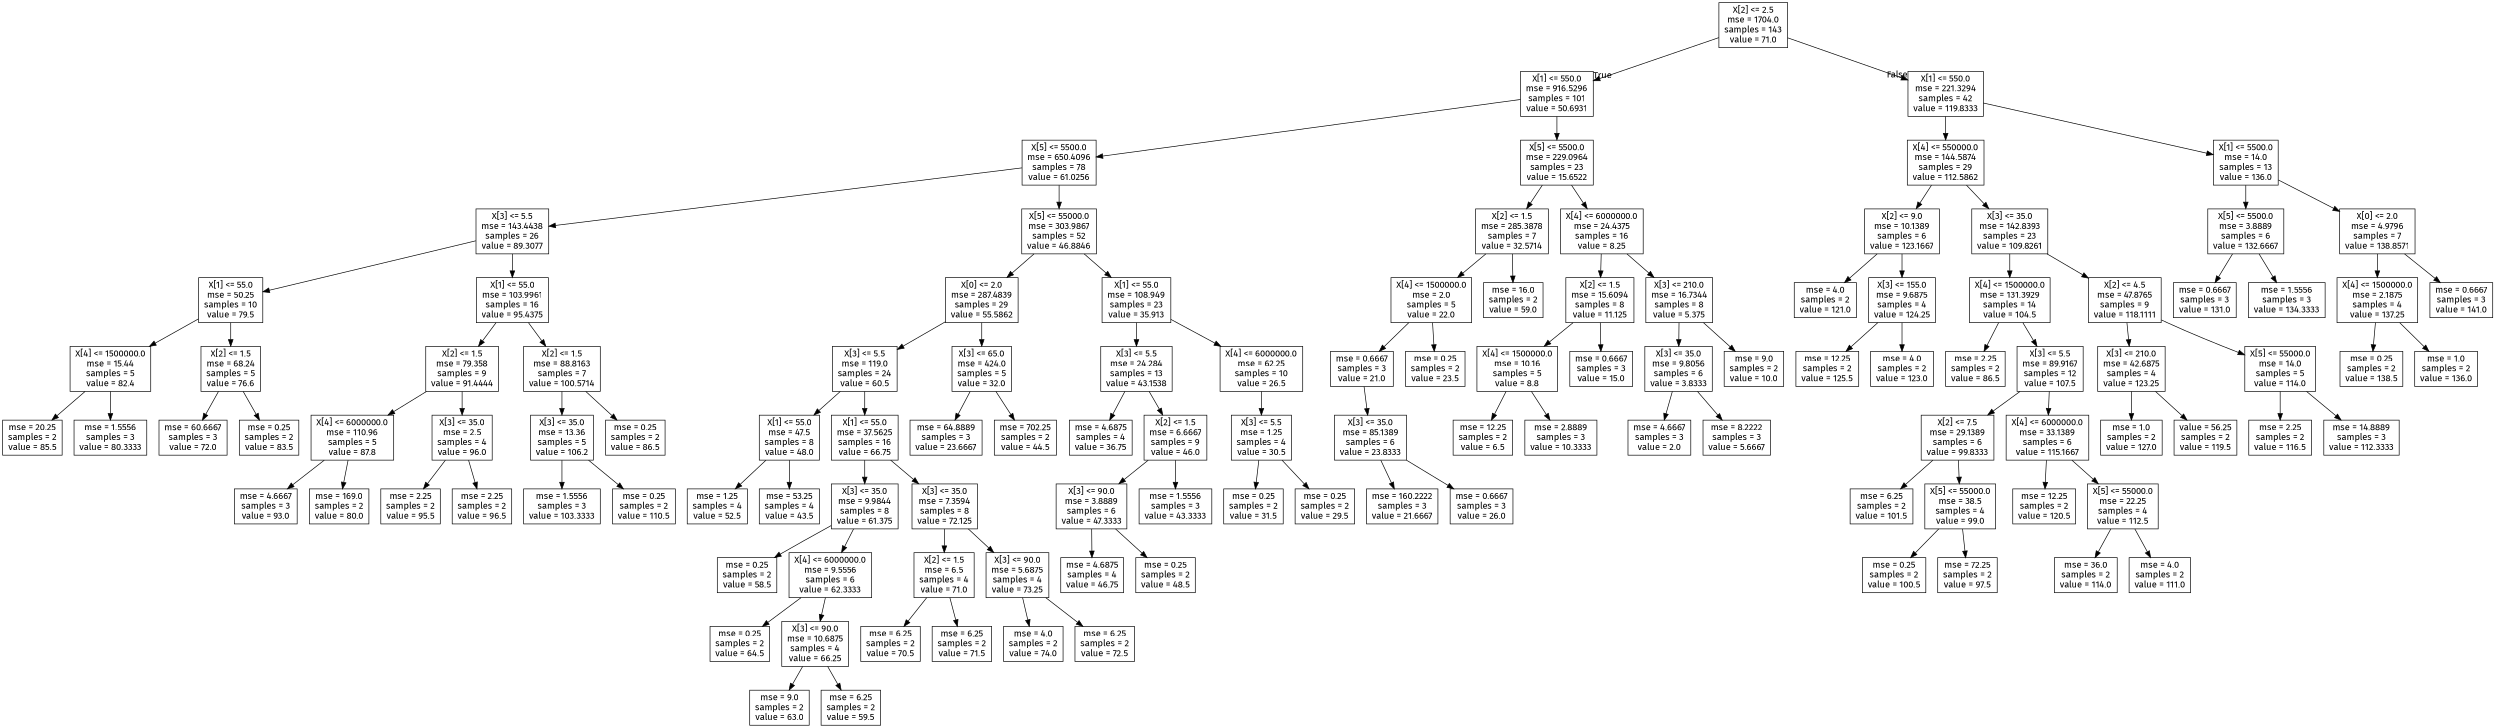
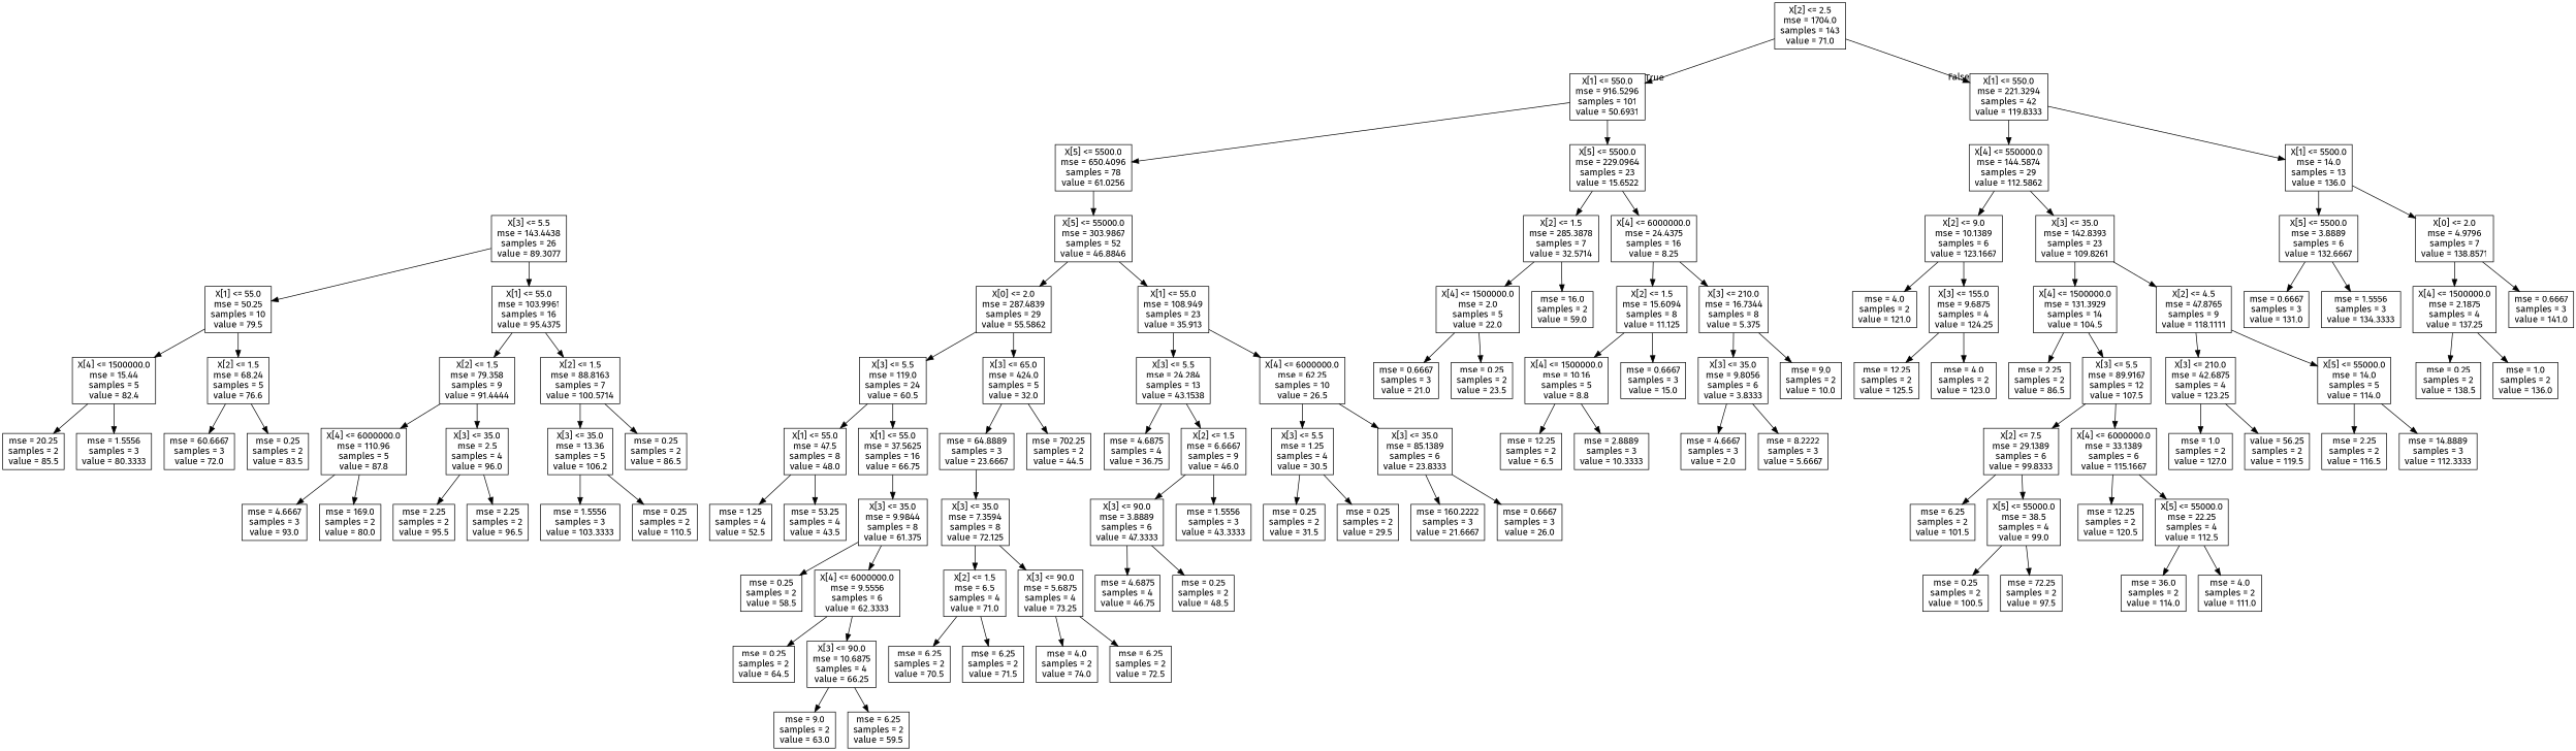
  digraph {
    fontname="Fira Sans"
    node [fontname="Fira Sans" shape=box]
    edge [fontname="Fira Sans"]
    n1 [label="X[2] <= 2.5\nmse = 1704.0\nsamples = 143\nvalue = 71.0"]
    n2 [label="X[1] <= 550.0\nmse = 916.5296\nsamples = 101\nvalue = 50.6931"]
    n3 [label="X[1] <= 550.0\nmse = 221.3294\nsamples = 42\nvalue = 119.8333"]
    n4 [label="X[5] <= 5500.0\nmse = 650.4096\nsamples = 78\nvalue = 61.0256"]
    n5 [label="X[5] <= 5500.0\nmse = 229.0964\nsamples = 23\nvalue = 15.6522"]
    n6 [label="X[4] <= 550000.0\nmse = 144.5874\nsamples = 29\nvalue = 112.5862"]
    n7 [label="X[1] <= 5500.0\nmse = 14.0\nsamples = 13\nvalue = 136.0"]
    n8 [label="X[3] <= 5.5\nmse = 143.4438\nsamples = 26\nvalue = 89.3077"]
    n9 [label="X[5] <= 55000.0\nmse = 303.9867\nsamples = 52\nvalue = 46.8846"]
    n10 [label="X[2] <= 1.5\nmse = 285.3878\nsamples = 7\nvalue = 32.5714"]
    n11 [label="X[4] <= 6000000.0\nmse = 24.4375\nsamples = 16\nvalue = 8.25"]
    n12 [label="X[1] <= 55.0\nmse = 50.25\nsamples = 10\nvalue = 79.5"]
    n13 [label="X[1] <= 55.0\nmse = 103.9961\nsamples = 16\nvalue = 95.4375"]
    n14 [label="X[0] <= 2.0\nmse = 287.4839\nsamples = 29\nvalue = 55.5862"]
    n15 [label="X[1] <= 55.0\nmse = 108.949\nsamples = 23\nvalue = 35.913"]
    n16 [label="X[4] <= 1500000.0\nmse = 15.44\nsamples = 5\nvalue = 82.4"]
    n17 [label="X[2] <= 1.5\nmse = 68.24\nsamples = 5\nvalue = 76.6"]
    n18 [label="X[2] <= 1.5\nmse = 79.358\nsamples = 9\nvalue = 91.4444"]
    n19 [label="X[2] <= 1.5\nmse = 88.8163\nsamples = 7\nvalue = 100.5714"]
    n20 [label="mse = 20.25\nsamples = 2\nvalue = 85.5"]
    n21 [label="mse = 1.5556\nsamples = 3\nvalue = 80.3333"]
    n22 [label="mse = 60.6667\nsamples = 3\nvalue = 72.0"]
    n23 [label="mse = 0.25\nsamples = 2\nvalue = 83.5"]
    n24 [label="X[4] <= 6000000.0\nmse = 110.96\nsamples = 5\nvalue = 87.8"]
    n25 [label="X[3] <= 35.0\nmse = 2.5\nsamples = 4\nvalue = 96.0"]
    n26 [label="X[3] <= 35.0\nmse = 13.36\nsamples = 5\nvalue = 106.2"]
    n27 [label="mse = 0.25\nsamples = 2\nvalue = 86.5"]
    n28 [label="mse = 4.6667\nsamples = 3\nvalue = 93.0"]
    n29 [label="mse = 169.0\nsamples = 2\nvalue = 80.0"]
    n30 [label="mse = 2.25\nsamples = 2\nvalue = 95.5"]
    n31 [label="mse = 2.25\nsamples = 2\nvalue = 96.5"]
    n32 [label="mse = 1.5556\nsamples = 3\nvalue = 103.3333"]
    n33 [label="mse = 0.25\nsamples = 2\nvalue = 110.5"]
    n34 [label="X[3] <= 5.5\nmse = 119.0\nsamples = 24\nvalue = 60.5"]
    n35 [label="X[3] <= 65.0\nmse = 424.0\nsamples = 5\nvalue = 32.0"]
    n36 [label="X[3] <= 5.5\nmse = 24.284\nsamples = 13\nvalue = 43.1538"]
    n37 [label="X[4] <= 6000000.0\nmse = 62.25\nsamples = 10\nvalue = 26.5"]
    n38 [label="X[1] <= 55.0\nmse = 47.5\nsamples = 8\nvalue = 48.0"]
    n39 [label="X[1] <= 55.0\nmse = 37.5625\nsamples = 16\nvalue = 66.75"]
    n40 [label="mse = 64.8889\nsamples = 3\nvalue = 23.6667"]
    n41 [label="mse = 702.25\nsamples = 2\nvalue = 44.5"]
    n42 [label="mse = 1.25\nsamples = 4\nvalue = 52.5"]
    n43 [label="mse = 53.25\nsamples = 4\nvalue = 43.5"]
    n44 [label="X[3] <= 35.0\nmse = 7.3594\nsamples = 8\nvalue = 72.125"]
    n45 [label="X[3] <= 35.0\nmse = 9.9844\nsamples = 8\nvalue = 61.375"]
    n46 [label="X[2] <= 1.5\nmse = 6.5\nsamples = 4\nvalue = 71.0"]
    n47 [label="X[3] <= 90.0\nmse = 5.6875\nsamples = 4\nvalue = 73.25"]
    n48 [label="mse = 0.25\nsamples = 2\nvalue = 58.5"]
    n49 [label="X[4] <= 6000000.0\nmse = 9.5556\nsamples = 6\nvalue = 62.3333"]
    n50 [label="mse = 6.25\nsamples = 2\nvalue = 70.5"]
    n51 [label="mse = 6.25\nsamples = 2\nvalue = 71.5"]
    n52 [label="mse = 4.0\nsamples = 2\nvalue = 74.0"]
    n53 [label="mse = 6.25\nsamples = 2\nvalue = 72.5"]
    n54 [label="mse = 0.25\nsamples = 2\nvalue = 64.5"]
    n55 [label="X[3] <= 90.0\nmse = 10.6875\nsamples = 4\nvalue = 66.25"]
    n56 [label="mse = 9.0\nsamples = 2\nvalue = 63.0"]
    n57 [label="mse = 6.25\nsamples = 2\nvalue = 59.5"]
    n58 [label="mse = 4.6875\nsamples = 4\nvalue = 36.75"]
    n59 [label="X[2] <= 1.5\nmse = 6.6667\nsamples = 9\nvalue = 46.0"]
    n60 [label="X[3] <= 5.5\nmse = 1.25\nsamples = 4\nvalue = 30.5"]
    n61 [label="X[3] <= 35.0\nmse = 85.1389\nsamples = 6\nvalue = 23.8333"]
    n62 [label="X[3] <= 90.0\nmse = 3.8889\nsamples = 6\nvalue = 47.3333"]
    n63 [label="mse = 1.5556\nsamples = 3\nvalue = 43.3333"]
    n64 [label="mse = 4.6875\nsamples = 4\nvalue = 46.75"]
    n65 [label="mse = 0.25\nsamples = 2\nvalue = 48.5"]
    n66 [label="mse = 0.25\nsamples = 2\nvalue = 31.5"]
    n67 [label="mse = 0.25\nsamples = 2\nvalue = 29.5"]
    n68 [label="mse = 160.2222\nsamples = 3\nvalue = 21.6667"]
    n69 [label="mse = 0.6667\nsamples = 3\nvalue = 26.0"]
    n70 [label="X[4] <= 1500000.0\nmse = 2.0\nsamples = 5\nvalue = 22.0"]
    n71 [label="mse = 16.0\nsamples = 2\nvalue = 59.0"]
    n72 [label="X[2] <= 1.5\nmse = 15.6094\nsamples = 8\nvalue = 11.125"]
    n73 [label="X[3] <= 210.0\nmse = 16.7344\nsamples = 8\nvalue = 5.375"]
    n74 [label="mse = 0.6667\nsamples = 3\nvalue = 21.0"]
    n75 [label="mse = 0.25\nsamples = 2\nvalue = 23.5"]
    n76 [label="X[4] <= 1500000.0\nmse = 10.16\nsamples = 5\nvalue = 8.8"]
    n77 [label="mse = 0.6667\nsamples = 3\nvalue = 15.0"]
    n78 [label="X[3] <= 35.0\nmse = 9.8056\nsamples = 6\nvalue = 3.8333"]
    n79 [label="mse = 9.0\nsamples = 2\nvalue = 10.0"]
    n80 [label="mse = 12.25\nsamples = 2\nvalue = 6.5"]
    n81 [label="mse = 2.8889\nsamples = 3\nvalue = 10.3333"]
    n82 [label="mse = 4.6667\nsamples = 3\nvalue = 2.0"]
    n83 [label="mse = 8.2222\nsamples = 3\nvalue = 5.6667"]
    n84 [label="X[2] <= 9.0\nmse = 10.1389\nsamples = 6\nvalue = 123.1667"]
    n85 [label="X[3] <= 35.0\nmse = 142.8393\nsamples = 23\nvalue = 109.8261"]
    n86 [label="X[5] <= 5500.0\nmse = 3.8889\nsamples = 6\nvalue = 132.6667"]
    n87 [label="X[0] <= 2.0\nmse = 4.9796\nsamples = 7\nvalue = 138.8571"]
    n88 [label="mse = 4.0\nsamples = 2\nvalue = 121.0"]
    n89 [label="X[3] <= 155.0\nmse = 9.6875\nsamples = 4\nvalue = 124.25"]
    n90 [label="X[4] <= 1500000.0\nmse = 131.3929\nsamples = 14\nvalue = 104.5"]
    n91 [label="X[2] <= 4.5\nmse = 47.8765\nsamples = 9\nvalue = 118.1111"]
    n92 [label="mse = 12.25\nsamples = 2\nvalue = 125.5"]
    n93 [label="mse = 4.0\nsamples = 2\nvalue = 123.0"]
    n94 [label="mse = 2.25\nsamples = 2\nvalue = 86.5"]
    n95 [label="X[3] <= 5.5\nmse = 89.9167\nsamples = 12\nvalue = 107.5"]
    n96 [label="X[3] <= 210.0\nmse = 42.6875\nsamples = 4\nvalue = 123.25"]
    n97 [label="X[5] <= 55000.0\nmse = 14.0\nsamples = 5\nvalue = 114.0"]
    n98 [label="X[2] <= 7.5\nmse = 29.1389\nsamples = 6\nvalue = 99.8333"]
    n99 [label="X[4] <= 6000000.0\nmse = 33.1389\nsamples = 6\nvalue = 115.1667"]
    n100 [label="mse = 6.25\nsamples = 2\nvalue = 101.5"]
    n101 [label="X[5] <= 55000.0\nmse = 38.5\nsamples = 4\nvalue = 99.0"]
    n102 [label="mse = 12.25\nsamples = 2\nvalue = 120.5"]
    n103 [label="X[5] <= 55000.0\nmse = 22.25\nsamples = 4\nvalue = 112.5"]
    n104 [label="mse = 0.25\nsamples = 2\nvalue = 100.5"]
    n105 [label="mse = 72.25\nsamples = 2\nvalue = 97.5"]
    n106 [label="mse = 36.0\nsamples = 2\nvalue = 114.0"]
    n107 [label="mse = 4.0\nsamples = 2\nvalue = 111.0"]
    n108 [label="mse = 1.0\nsamples = 2\nvalue = 127.0"]
    n109 [label="value = 56.25\nsamples = 2\nvalue = 119.5"]
    n110 [label="mse = 2.25\nsamples = 2\nvalue = 116.5"]
    n111 [label="mse = 14.8889\nsamples = 3\nvalue = 112.3333"]
    n112 [label="mse = 0.6667\nsamples = 3\nvalue = 131.0"]
    n113 [label="mse = 1.5556\nsamples = 3\nvalue = 134.3333"]
    n114 [label="X[4] <= 1500000.0\nmse = 2.1875\nsamples = 4\nvalue = 137.25"]
    n115 [label="mse = 0.6667\nsamples = 3\nvalue = 141.0"]
    n116 [label="mse = 0.25\nsamples = 2\nvalue = 138.5"]
    n117 [label="mse = 1.0\nsamples = 2\nvalue = 136.0"]
    n1 -> n2 [headlabel=True labelangle=45 labeldistance=2.5]
    n1 -> n3 [headlabel=False labelangle=-45 labeldistance=2.5]
    n2 -> n4
    n2 -> n5
    n3 -> n6
    n3 -> n7
-   n4 -> n8
    n4 -> n9
    n5 -> n10
    n5 -> n11
    n6 -> n84
    n6 -> n85
    n7 -> n86
    n7 -> n87
    n8 -> n12
    n8 -> n13
    n9 -> n14
    n9 -> n15
    n10 -> n70
    n10 -> n71
    n11 -> n72
    n11 -> n73
    n12 -> n16
    n12 -> n17
    n13 -> n18
    n13 -> n19
    n14 -> n34
    n14 -> n35
    n15 -> n36
    n15 -> n37
    n16 -> n20
    n16 -> n21
    n17 -> n22
    n17 -> n23
    n18 -> n24
    n18 -> n25
    n19 -> n26
    n19 -> n27
    n24 -> n28
    n24 -> n29
    n25 -> n30
    n25 -> n31
    n26 -> n32
    n26 -> n33
    n34 -> n38
    n34 -> n39
    n35 -> n40
    n35 -> n41
    n36 -> n58
    n36 -> n59
    n37 -> n60
-   n74 -> n61
+   n37 -> n61
    n38 -> n42
    n38 -> n43
-   n39 -> n44
+   n40 -> n44
    n39 -> n45
    n44 -> n46
    n44 -> n47
    n45 -> n48
    n45 -> n49
    n46 -> n50
    n46 -> n51
    n47 -> n52
    n47 -> n53
    n49 -> n54
    n49 -> n55
    n55 -> n56
    n55 -> n57
    n59 -> n62
    n59 -> n63
    n60 -> n66
    n60 -> n67
    n61 -> n68
    n61 -> n69
    n62 -> n64
    n62 -> n65
    n70 -> n74
    n70 -> n75
    n72 -> n76
    n72 -> n77
    n73 -> n78
    n73 -> n79
    n76 -> n80
    n76 -> n81
    n78 -> n82
    n78 -> n83
    n84 -> n88
    n84 -> n89
    n85 -> n90
    n85 -> n91
    n86 -> n112
    n86 -> n113
    n87 -> n114
    n87 -> n115
    n89 -> n92
    n89 -> n93
    n90 -> n94
    n90 -> n95
    n91 -> n96
    n91 -> n97
    n95 -> n98
    n95 -> n99
    n96 -> n108
    n96 -> n109
    n97 -> n110
    n97 -> n111
    n98 -> n100
    n98 -> n101
    n99 -> n102
    n99 -> n103
    n101 -> n104
    n101 -> n105
    n103 -> n106
    n103 -> n107
    n114 -> n116
    n114 -> n117
  }
